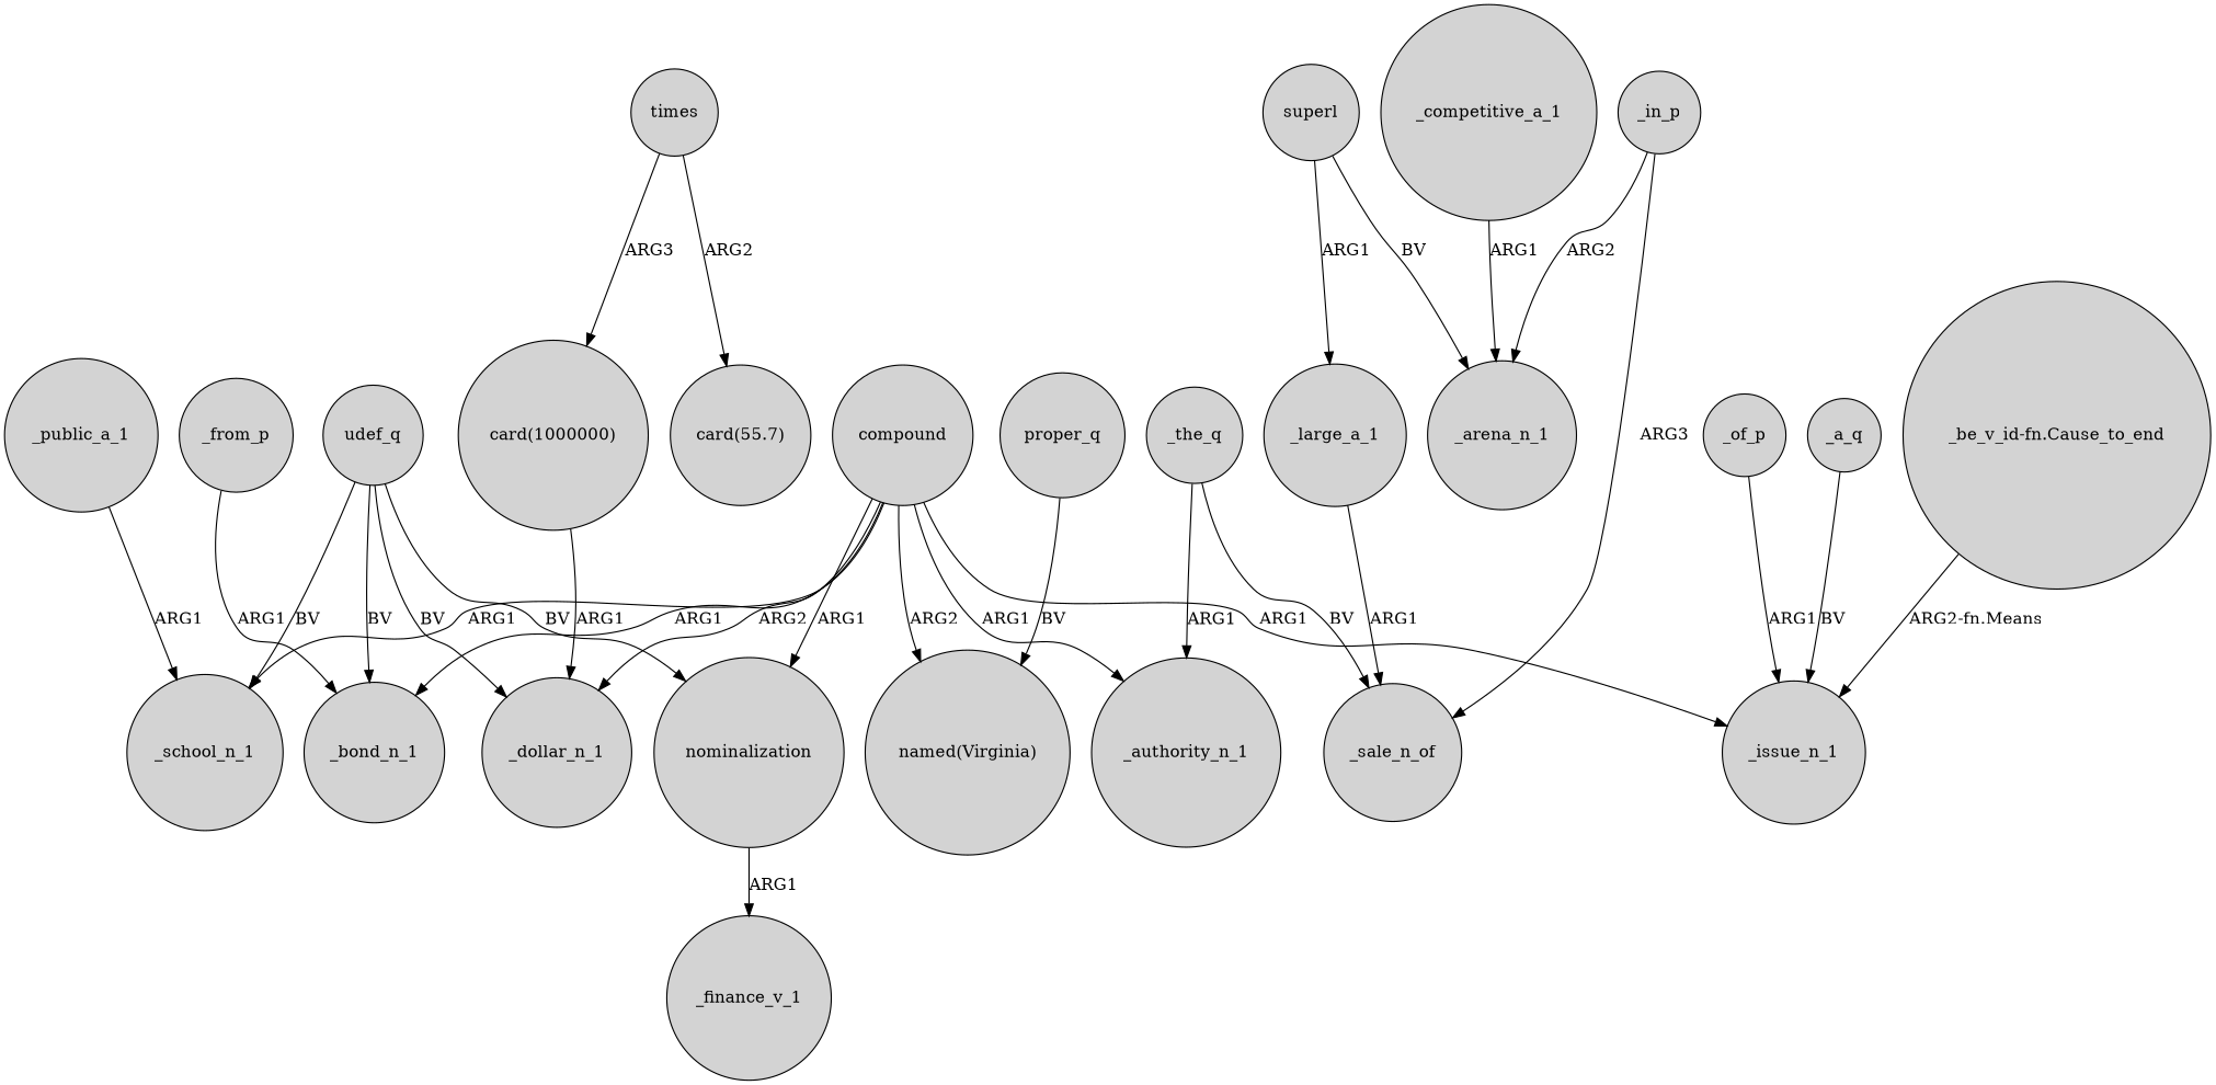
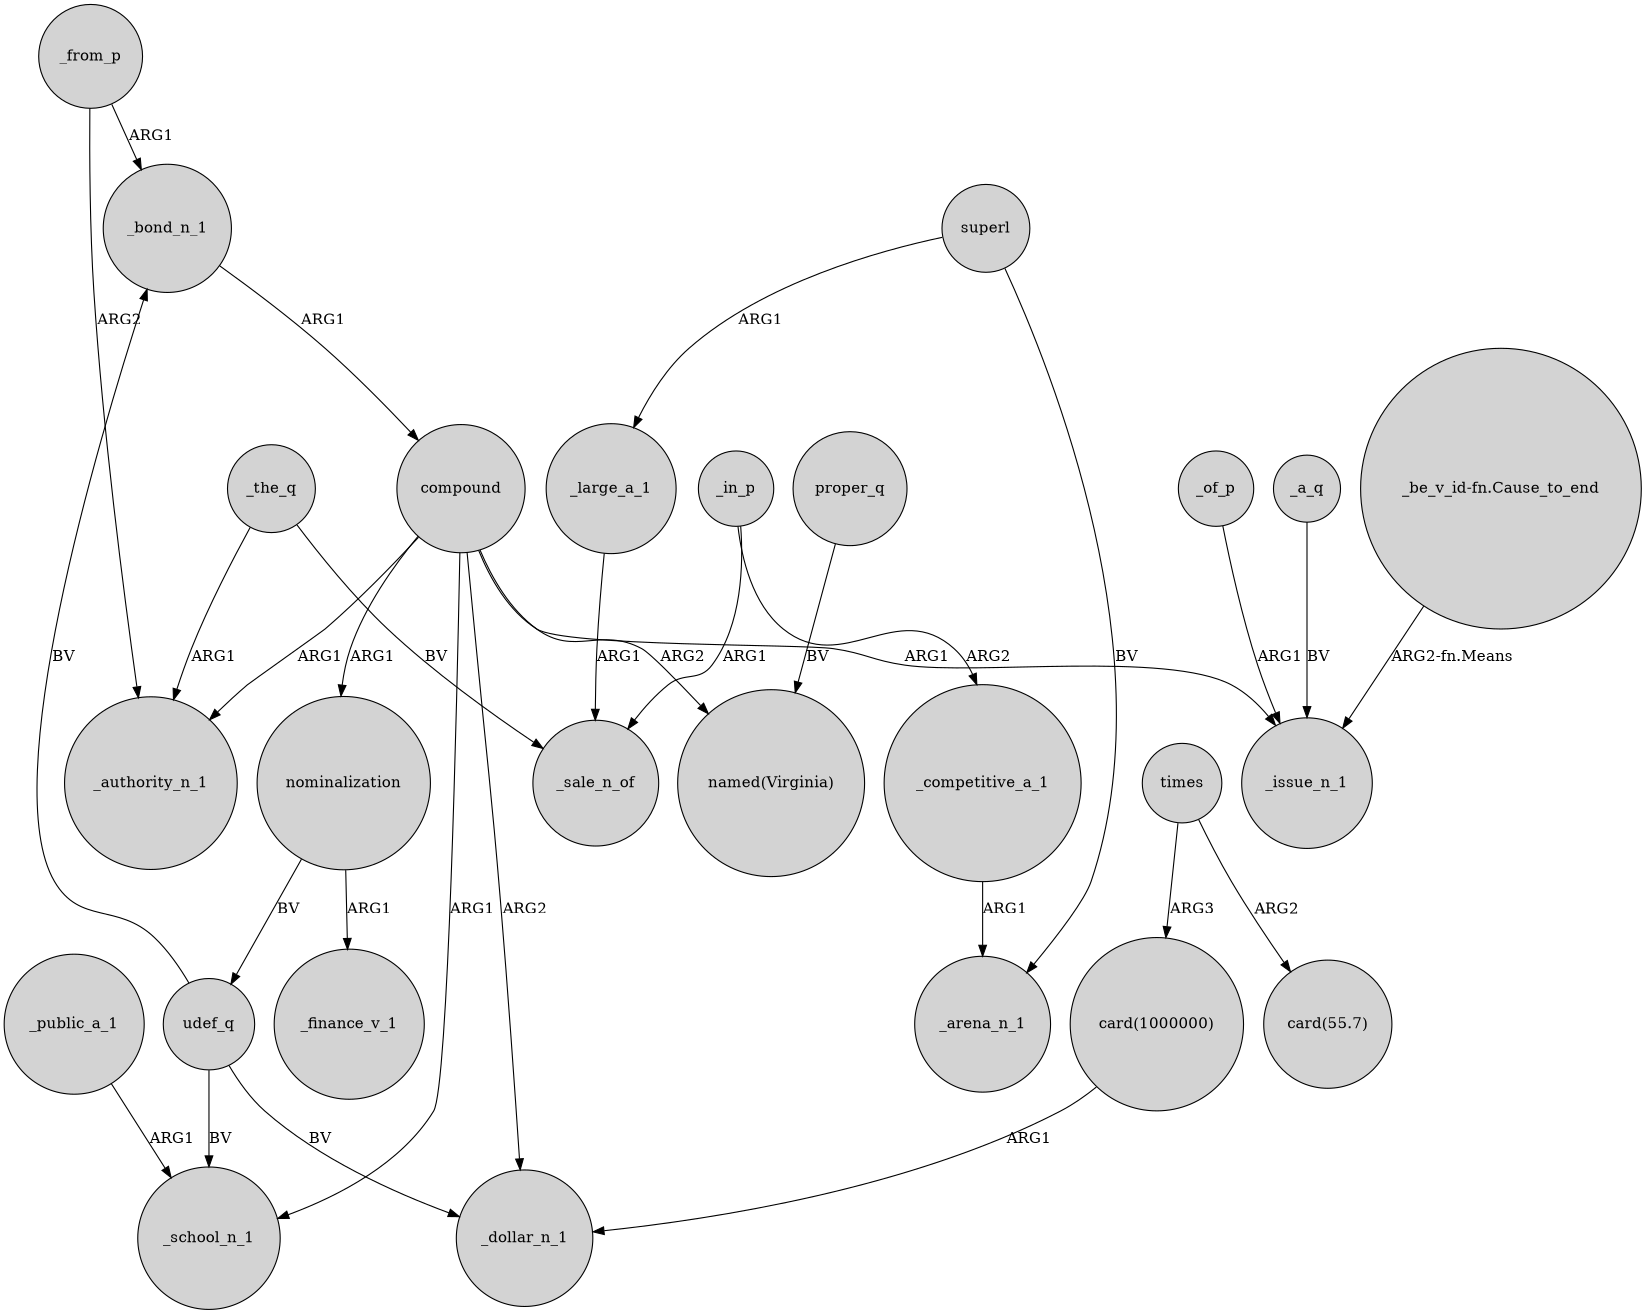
  digraph {
    node [shape=circle style=filled]
    _from_p
    _authority_n_1
    _bond_n_1
    udef_q
    nominalization
    _school_n_1
    _dollar_n_1
    _finance_v_1
    _the_q
    _sale_n_of
    proper_q
    "named(Virginia)"
    "_be_v_id-fn.Cause_to_end"
    _issue_n_1
    superl
    _arena_n_1
    _large_a_1
    compound
    times
    "card(1000000)"
    "card(55.7)"
    _competitive_a_1
    _of_p
    _in_p
    _public_a_1
    _a_q
+   _from_p -> _authority_n_1 [label=ARG2]
    _from_p -> _bond_n_1 [label=ARG1]
    udef_q -> _bond_n_1 [label=BV]
-   udef_q -> nominalization [label=BV]
+   nominalization -> udef_q [label=BV]
    udef_q -> _school_n_1 [label=BV]
    udef_q -> _dollar_n_1 [label=BV]
    nominalization -> _finance_v_1 [label=ARG1]
    _the_q -> _authority_n_1 [label=ARG1]
    _the_q -> _sale_n_of [label=BV]
    proper_q -> "named(Virginia)" [label=BV]
    "_be_v_id-fn.Cause_to_end" -> _issue_n_1 [label="ARG2-fn.Means"]
    superl -> _arena_n_1 [label=BV]
    superl -> _large_a_1 [label=ARG1]
    _large_a_1 -> _sale_n_of [label=ARG1]
    compound -> _authority_n_1 [label=ARG1]
-   compound -> _bond_n_1 [label=ARG1]
+   _bond_n_1 -> compound [label=ARG1]
    compound -> nominalization [label=ARG1]
    compound -> _school_n_1 [label=ARG1]
    compound -> _dollar_n_1 [label=ARG2]
    compound -> "named(Virginia)" [label=ARG2]
    compound -> _issue_n_1 [label=ARG1]
    times -> "card(1000000)" [label=ARG3]
    times -> "card(55.7)" [label=ARG2]
    "card(1000000)" -> _dollar_n_1 [label=ARG1]
    _competitive_a_1 -> _arena_n_1 [label=ARG1]
    _of_p -> _issue_n_1 [label=ARG1]
-   _in_p -> _sale_n_of [label=ARG3]
-   _in_p -> _arena_n_1 [label=ARG2]
+   _in_p -> _sale_n_of [label=ARG1]
+   _in_p -> _competitive_a_1 [label=ARG2]
    _public_a_1 -> _school_n_1 [label=ARG1]
    _a_q -> _issue_n_1 [label=BV]
  }
